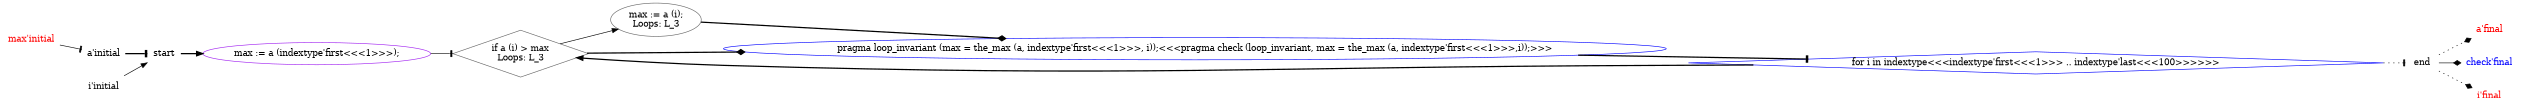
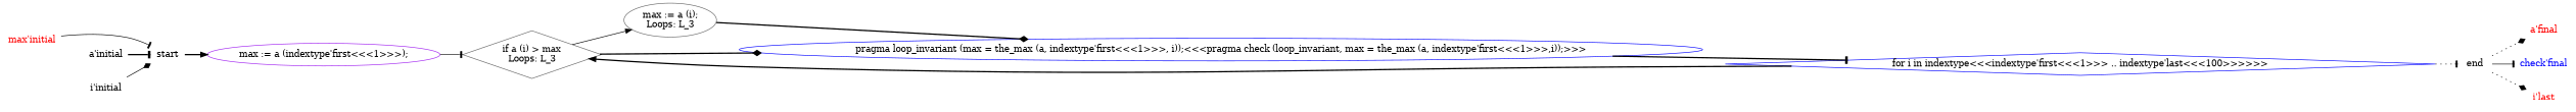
  digraph {
    rankdir=LR
    splines=True
    node [color=darkorange shape=plaintext]
    edge [arrowType=normal arrowhead=tee style=bold]
    n1 [color=gray40 label=start]
    n2 [color=purple label="max := a (indextype'first<<<1>>>);" shape=""]
    n3 [color=gray40 label="if a (i) > max\nLoops:&nbsp;L_3" shape=diamond]
    n4 [color=purple label=end]
    n5 [fontcolor=red label="a'final"]
    n6 [fontcolor=blue label="check'final"]
-   n7 [fontcolor=red label="i'final"]
+   n7 [fontcolor=red label="i'last"]
    n8 [color=purple label="a'initial"]
    n9 [color=blue fontcolor=red label="max'initial"]
    n10 [color=gray40 label="max := a (i);\nLoops:&nbsp;L_3" shape=""]
    n11 [color=blue label="pragma loop_invariant (max = the_max (a, indextype'first<<<1>>>, i));<<<pragma check (loop_invariant, max = the_max (a, indextype'first<<<1>>>,i));>>>" shape=""]
    n12 [color=blue label="for i in indextype<<<indextype'first<<<1>>> .. indextype'last<<<100>>>>>>" shape=diamond]
    n13 [label="i'initial"]
    n1 -> n2 [arrowhead=normal]
    n2 -> n3 [style=solid]
    n3 -> n10 [arrowhead=normal style=solid]
    n3 -> n11 [arrowhead=diamond]
    n4 -> n5 [arrowhead=diamond style=dotted]
-   n4 -> n6 [arrowhead=diamond style=solid]
+   n4 -> n6 [style=solid]
    n4 -> n7 [arrowhead=diamond style=dotted]
    n8 -> n1
-   n9 -> n8 [style=solid]
+   n9 -> n1 [style=solid]
    n10 -> n11 [arrowhead=diamond]
    n11 -> n12
    n12 -> n3 [arrowhead=normal]
    n12 -> n4 [style=dotted]
-   n13 -> n1 [arrowhead=normal style=solid]
+   n13 -> n1 [arrowhead=diamond style=solid]
  }
